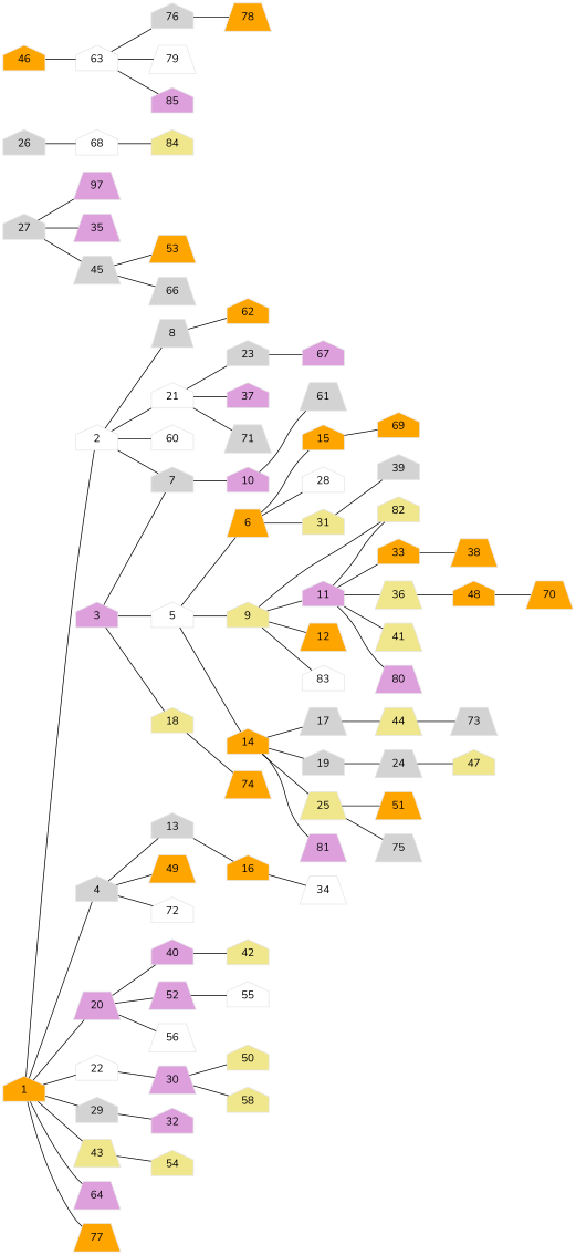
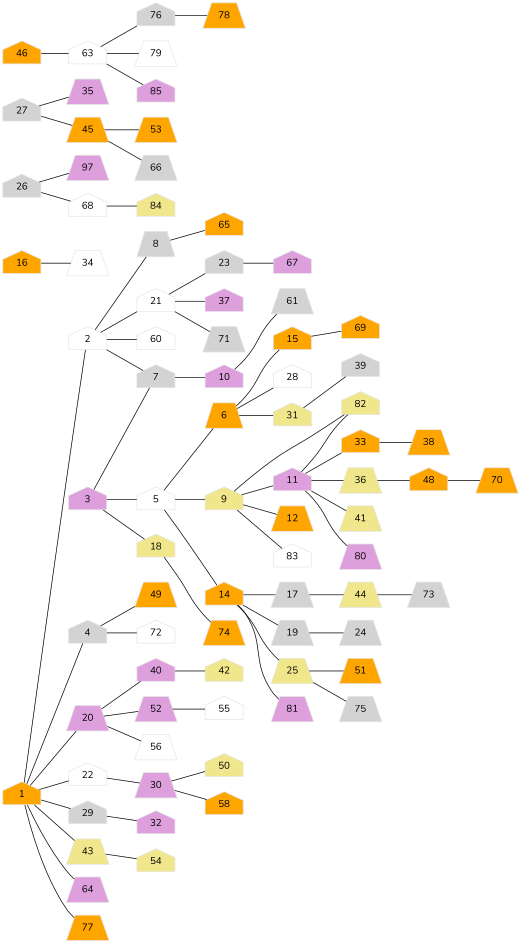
  graph {
    fontname=Nunito
    rankdir=LR
    node [color=gray90 fillcolor=orange fontname=Nunito shape=house style=filled]
    edge [fontname=Nunito]
    1
    2 [fillcolor=white]
    4 [fillcolor=lightgrey]
    20 [fillcolor=plum shape=trapezium]
    22 [fillcolor=white]
    29 [fillcolor=lightgrey]
    43 [fillcolor=khaki shape=trapezium]
    64 [fillcolor=plum shape=trapezium]
    77 [shape=trapezium]
    8 [fillcolor=lightgrey shape=trapezium]
    21 [fillcolor=white]
    60 [fillcolor=white]
    7 [fillcolor=lightgrey]
-   13 [fillcolor=lightgrey]
    49 [shape=trapezium]
    72 [fillcolor=white]
    40 [fillcolor=plum]
    52 [fillcolor=plum shape=trapezium]
    56 [fillcolor=white shape=trapezium]
    30 [fillcolor=plum shape=trapezium]
    32 [fillcolor=plum]
    54 [fillcolor=khaki]
    3 [fillcolor=plum]
    5 [fillcolor=white]
    18 [fillcolor=khaki]
-   65 [label=62]
+   65
    23 [fillcolor=lightgrey]
    37 [fillcolor=plum]
    71 [fillcolor=lightgrey shape=trapezium]
    6 [shape=trapezium]
    9 [fillcolor=khaki]
    14
    10 [fillcolor=plum]
    74 [shape=trapezium]
    16
    15
    28 [fillcolor=white]
    31 [fillcolor=khaki]
    11 [fillcolor=plum]
    12 [shape=trapezium]
    83 [fillcolor=white]
    82 [fillcolor=khaki]
    17 [fillcolor=lightgrey shape=trapezium]
-   19 [fillcolor=lightgrey]
+   19 [fillcolor=lightgrey shape=trapezium]
    25 [fillcolor=khaki shape=trapezium]
    81 [fillcolor=plum shape=trapezium]
    69
    39 [fillcolor=lightgrey]
    61 [fillcolor=lightgrey shape=trapezium]
    n50 [fillcolor=plum label=97 shape=trapezium]
    26 [fillcolor=lightgrey]
    68 [fillcolor=white]
    33
    36 [fillcolor=khaki shape=trapezium]
    41 [fillcolor=khaki shape=trapezium]
    80 [fillcolor=plum shape=trapezium]
    35 [fillcolor=plum shape=trapezium]
    27 [fillcolor=lightgrey]
-   45 [fillcolor=lightgrey shape=trapezium]
+   45 [shape=trapezium]
    38 [shape=trapezium]
    48
    34 [fillcolor=white shape=trapezium]
    44 [fillcolor=khaki shape=trapezium]
    24 [fillcolor=lightgrey shape=trapezium]
    51 [shape=trapezium]
    75 [fillcolor=lightgrey shape=trapezium]
    73 [fillcolor=lightgrey shape=trapezium]
-   47 [fillcolor=khaki]
    42 [fillcolor=khaki]
    55 [fillcolor=white]
    67 [fillcolor=plum]
    50 [fillcolor=khaki]
-   58 [fillcolor=khaki]
+   58
    84 [fillcolor=khaki]
    53 [shape=trapezium]
    66 [fillcolor=lightgrey shape=trapezium]
    70 [shape=trapezium]
    46
    63 [fillcolor=white]
    76 [fillcolor=lightgrey]
    79 [fillcolor=white shape=trapezium]
    85 [fillcolor=plum]
    78 [shape=trapezium]
    1 -- 2
    1 -- 4
    1 -- 20
    1 -- 22
    1 -- 29
    1 -- 43
    1 -- 64
    1 -- 77
    2 -- 8
    2 -- 21
    2 -- 60
    2 -- 7
-   4 -- 13
    4 -- 49
    4 -- 72
    20 -- 40
    20 -- 52
    20 -- 56
    22 -- 30
    29 -- 32
    43 -- 54
    8 -- 65
    21 -- 23
    21 -- 37
    21 -- 71
    7 -- 10
-   13 -- 16
    40 -- 42
    52 -- 55
    30 -- 50
    30 -- 58
    3 -- 7
    3 -- 5
    3 -- 18
    5 -- 6
    5 -- 9
    5 -- 14
    18 -- 74
    23 -- 67
    6 -- 15
    6 -- 28
    6 -- 31
    9 -- 11
    9 -- 12
    9 -- 83
    9 -- 82
    14 -- 17
    14 -- 19
    14 -- 25
    14 -- 81
    10 -- 61
    16 -- 34
    15 -- 69
    31 -- 39
    11 -- 82
    11 -- 33
    11 -- 36
    11 -- 41
    11 -- 80
    17 -- 44
    19 -- 24
    25 -- 51
    25 -- 75
-   27 -- n50
+   26 -- n50
    26 -- 68
    68 -- 84
    33 -- 38
    36 -- 48
    27 -- 35
    27 -- 45
    45 -- 53
    45 -- 66
    48 -- 70
    44 -- 73
-   24 -- 47
    46 -- 63
    63 -- 76
    63 -- 79
    63 -- 85
    76 -- 78
  }
